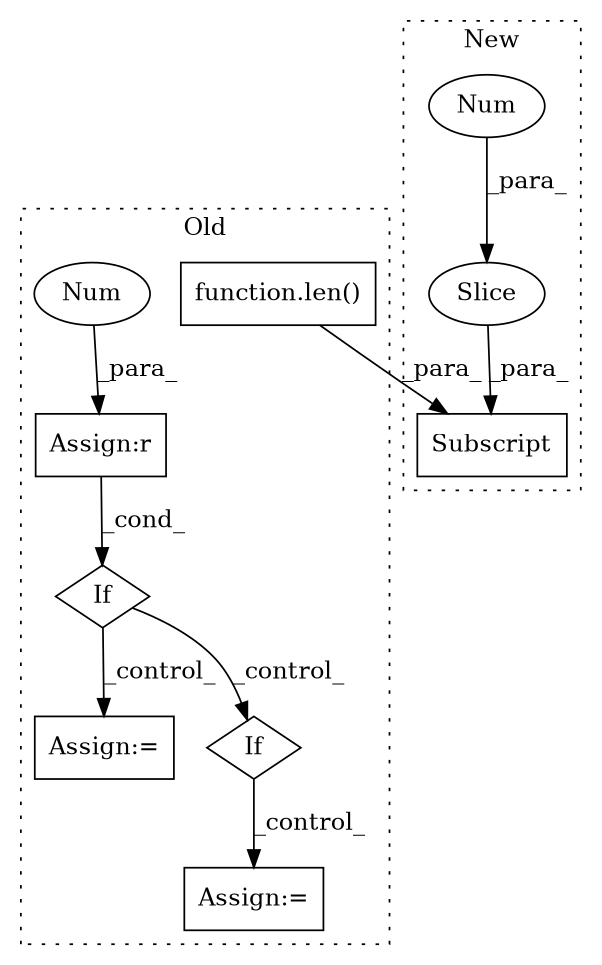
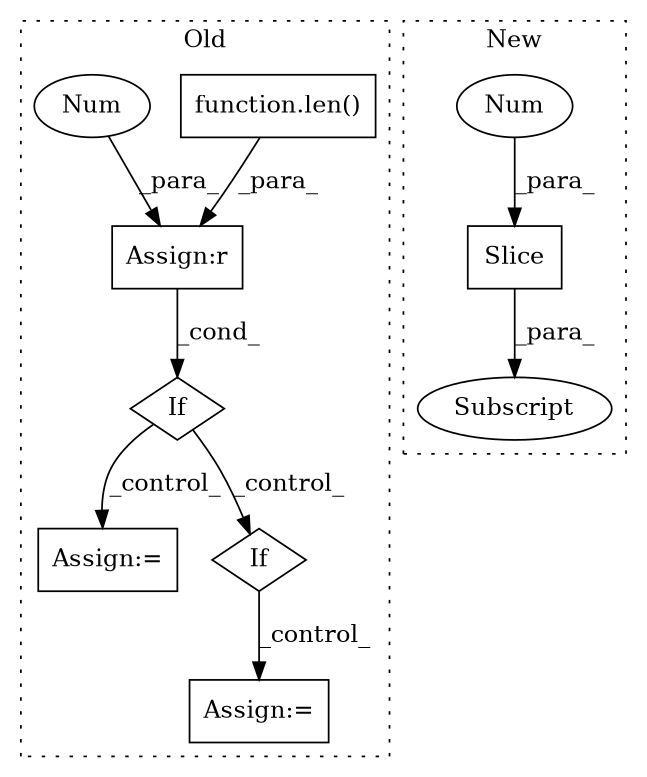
  digraph {
    node [a=76 l=3 shape=box]
    n1 [a=75 l="4,1" label="function.len()" s="2251,2262"]
    n2 [a=40 l=17 label="Assign:r" s=2251]
    n3 [l=1 label=Num s=2267 shape=ellipse]
    n4 [a=96 label=If s=2248 shape=diamond]
    n5 [a=68 label="Assign:=" s=2671]
    n6 [a=68 l=15 label="Assign:=" s=2283]
    n7 [a=96 label=If s=2633 shape=diamond]
-   n8 [a=80 label=Slice s=2015 shape=ellipse]
+   n8 [a=80 label=Slice s=2015]
    n9 [l=2 label=Num s=2016 shape=ellipse]
-   n10 [a=63 l="16,0" label=Subscript s="2003,0"]
+   n10 [a=63 l="16,0" label=Subscript s="2003,0" shape=ellipse]
    subgraph cluster_1 {
      label=Old
      style=dotted
      n1
      n2
      n3
      n4
      n5
      n6
      n7
    }
    subgraph cluster_2 {
      label=New
      style=dotted
      n8
      n9
      n10
    }
-   n1 -> n10 [label=_para_]
+   n1 -> n2 [label=_para_]
    n2 -> n4 [label=_cond_]
    n3 -> n2 [label=_para_]
    n4 -> n6 [label=_control_]
    n4 -> n7 [label=_control_]
    n7 -> n5 [label=_control_]
    n8 -> n10 [label=_para_]
    n9 -> n8 [label=_para_]
  }
